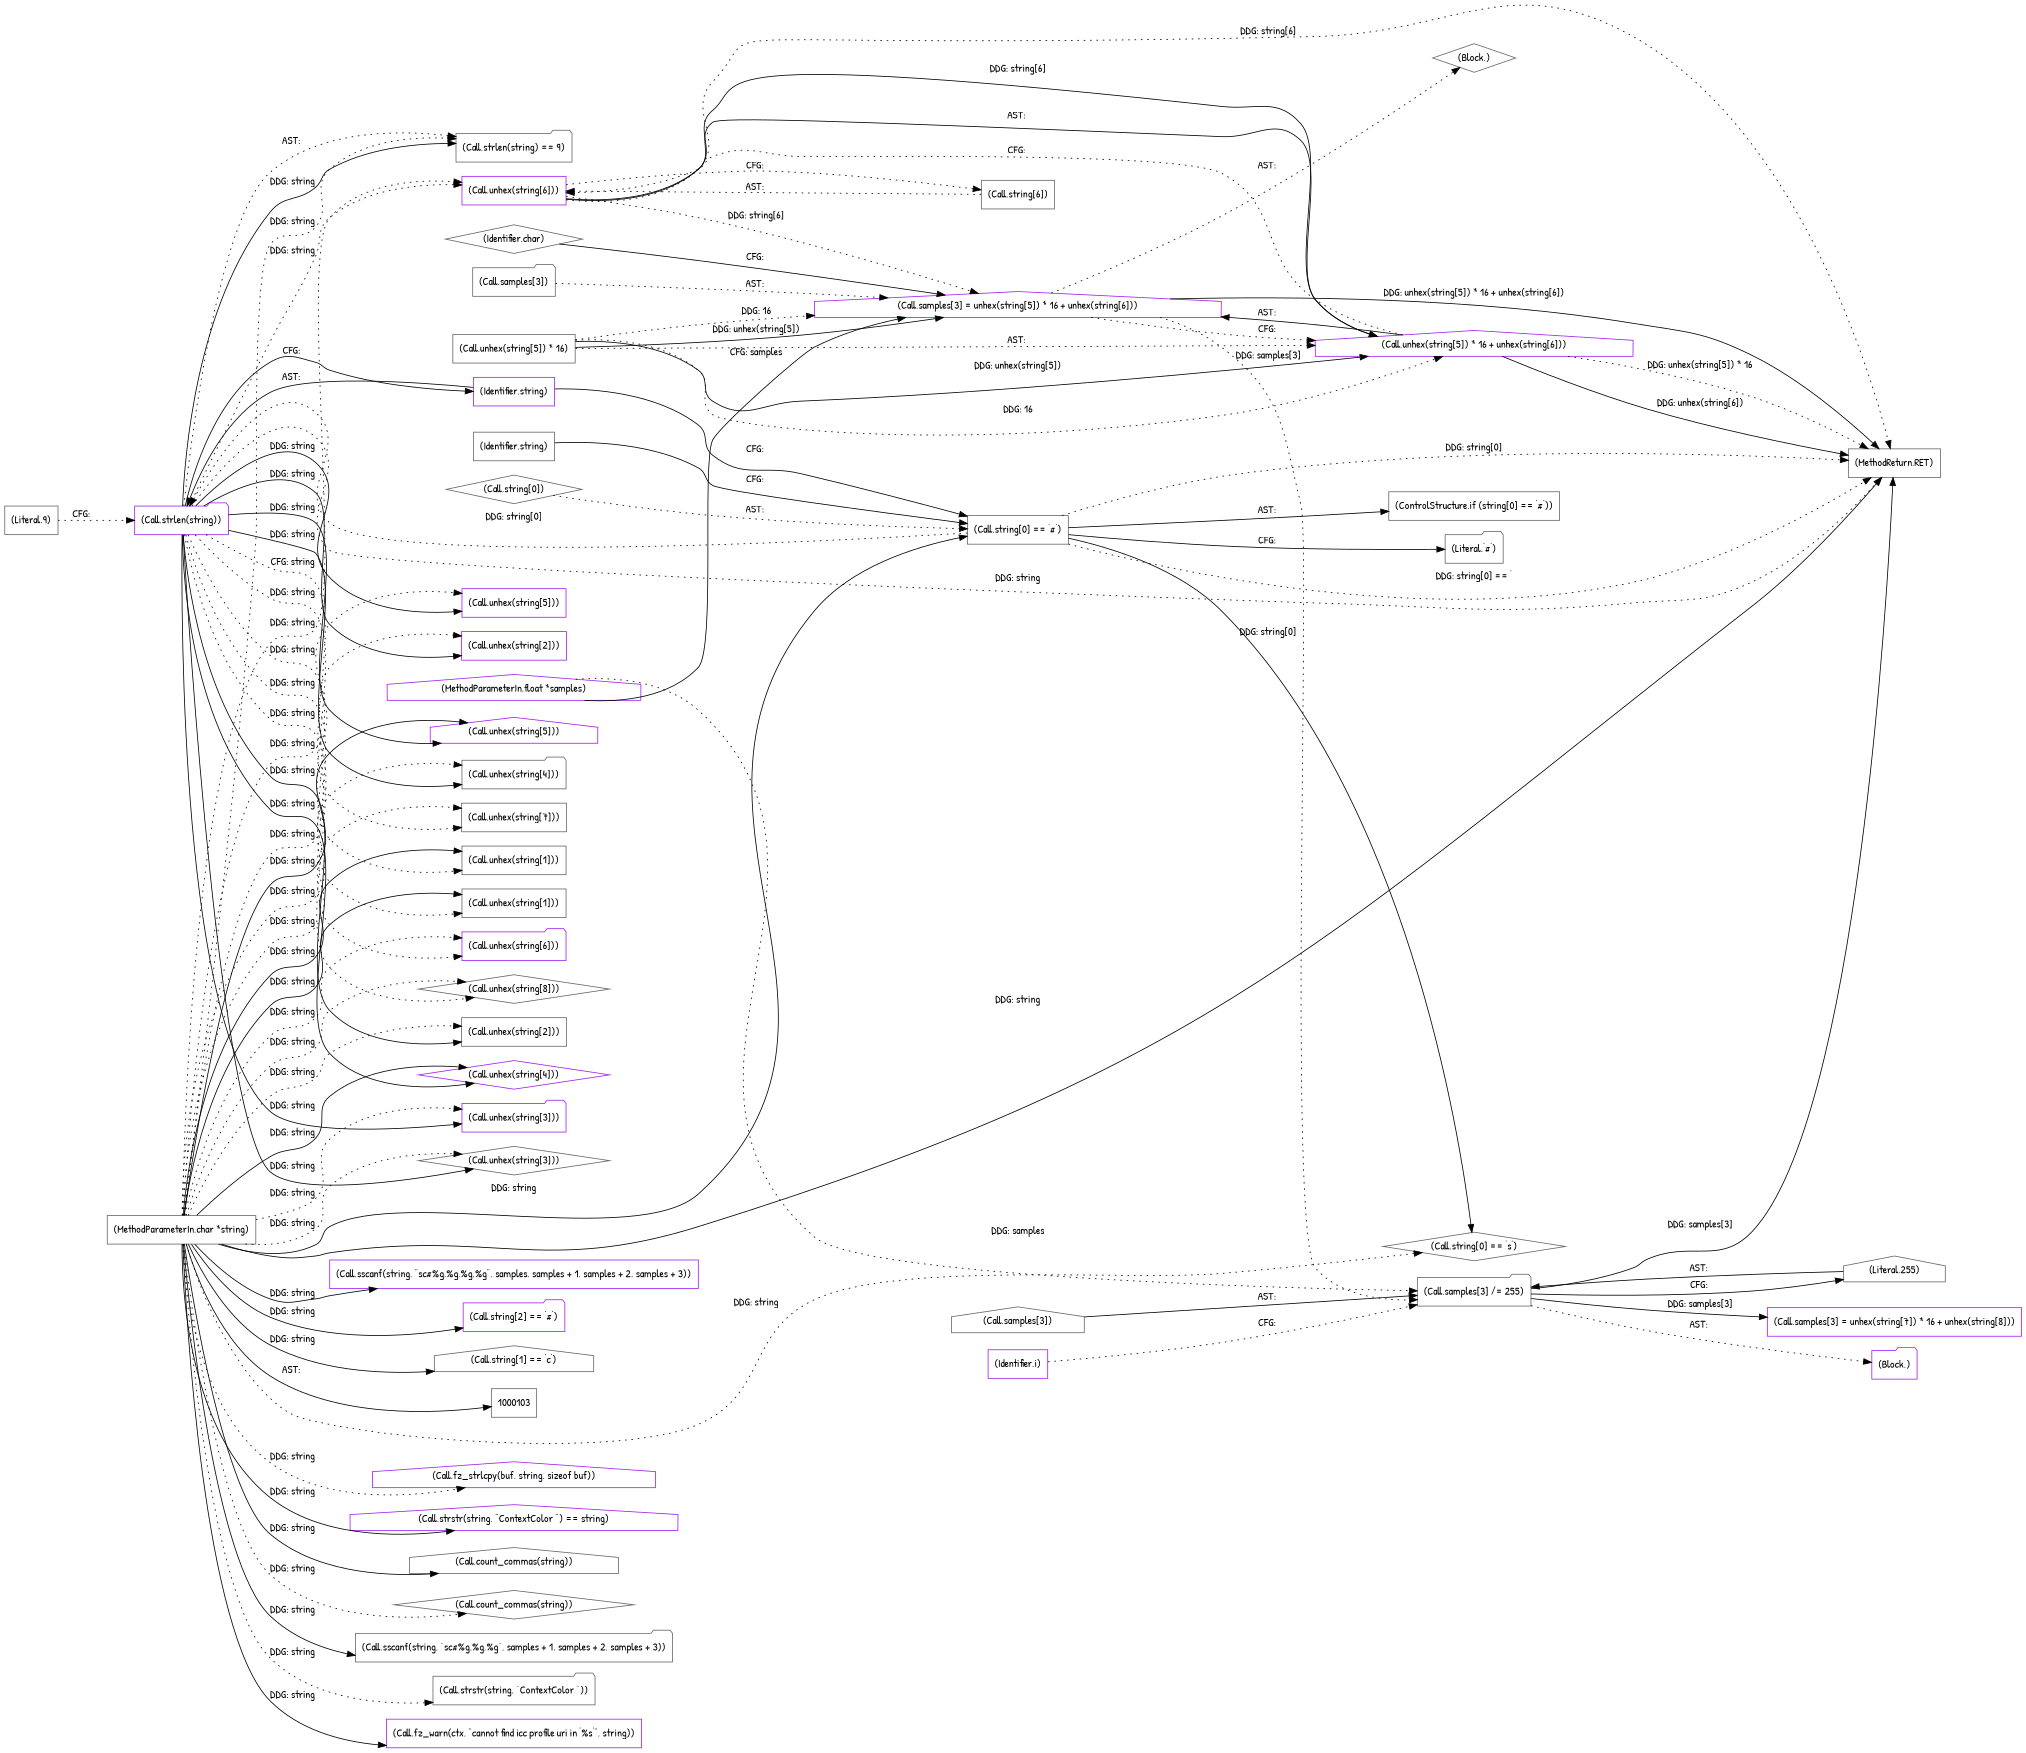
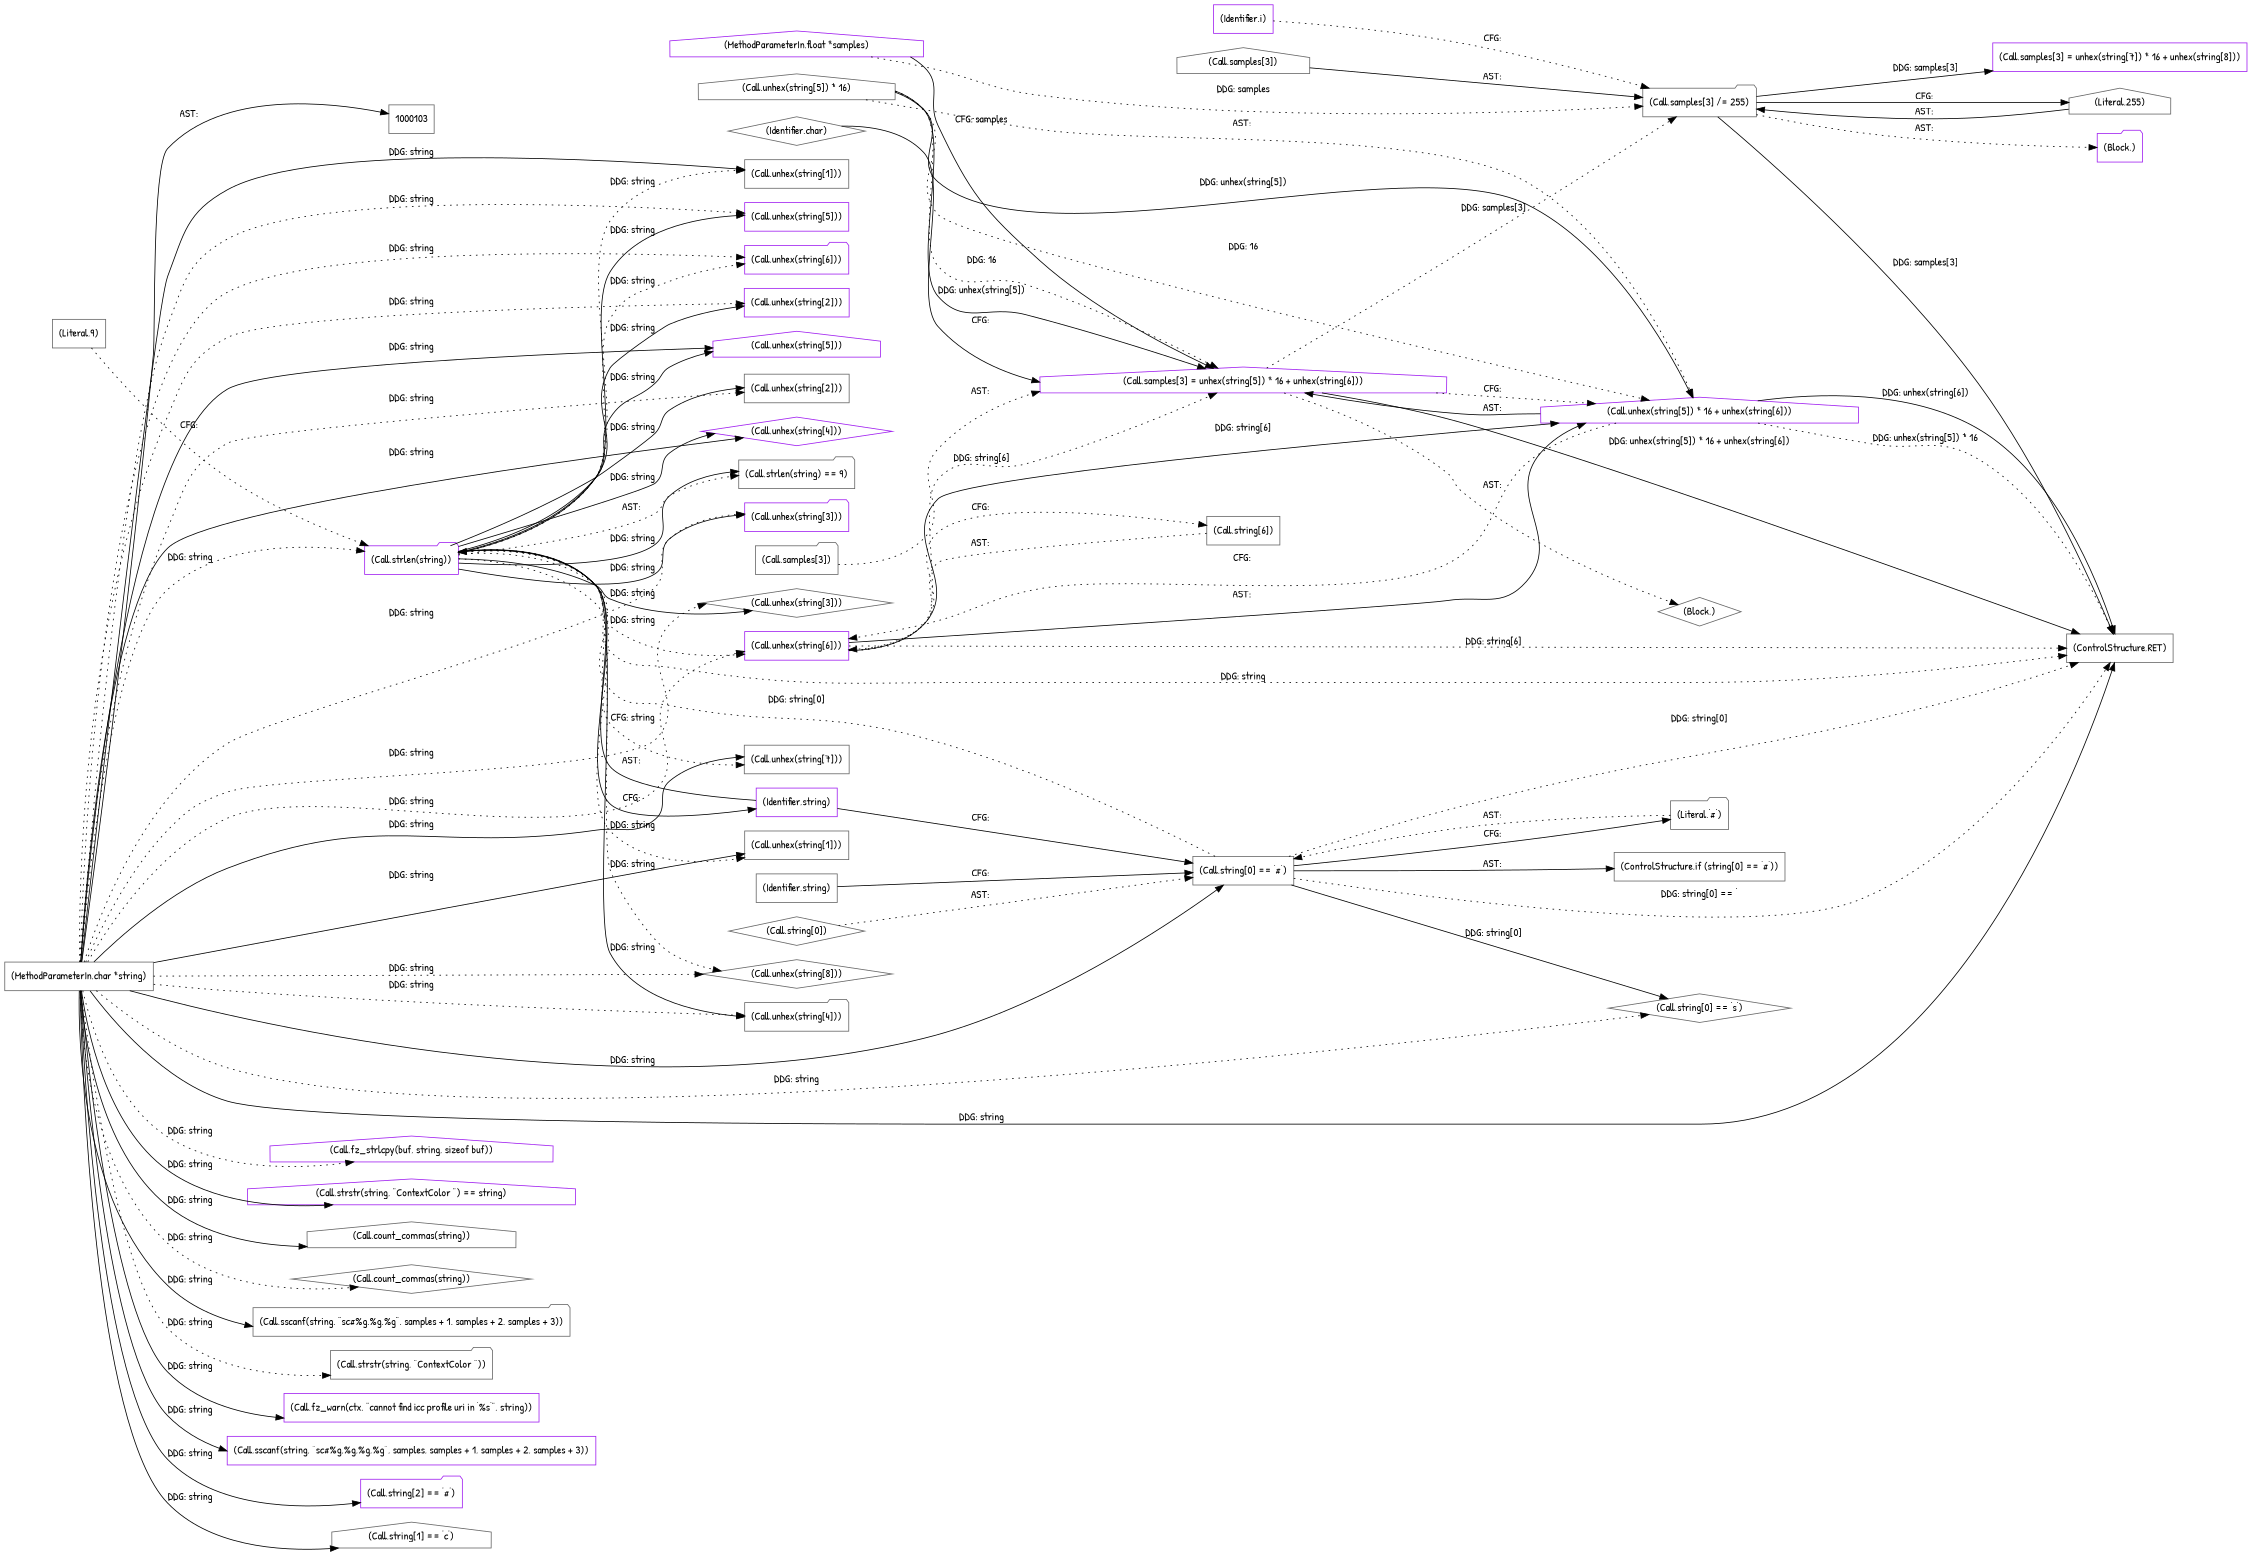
  digraph {
    fontname="Patrick Hand"
    rankdir=LR
    node [color=gray40 fontname="Patrick Hand" shape=box]
    edge [fontname="Patrick Hand" style=dotted]
    n1 [color=purple label="(Call,unhex(string[6]))"]
    n2 [color=purple label="(Call,samples[3] = unhex(string[5]) * 16 + unhex(string[6]))" shape=house]
    n3 [color=purple label="(Call,unhex(string[5]) * 16 + unhex(string[6]))" shape=house]
    n4 [label="(Call,string[6])"]
-   n5 [label="(MethodReturn,RET)"]
+   n5 [label="(ControlStructure,RET)"]
    n6 [label="(Call,samples[3] /= 255)" shape=folder]
    n7 [label="(Block,)" shape=diamond]
    n8 [color=purple label="(Call,strlen(string))" shape=folder]
    n9 [label="(Call,unhex(string[1]))"]
    n10 [color=purple label="(Call,unhex(string[6]))" shape=folder]
    n11 [color=purple label="(Identifier,string)"]
    n12 [label="(Call,unhex(string[2]))"]
    n13 [color=purple label="(Call,unhex(string[4]))" shape=diamond]
    n14 [color=purple label="(Call,unhex(string[3]))" shape=folder]
    n15 [label="(Call,unhex(string[3]))" shape=diamond]
    n16 [label="(Call,unhex(string[7]))"]
    n17 [label="(Call,unhex(string[1]))"]
    n18 [label="(Call,unhex(string[8]))" shape=diamond]
    n19 [label="(Call,strlen(string) == 9)" shape=folder]
    n20 [color=purple label="(Call,unhex(string[5]))"]
    n21 [color=purple label="(Call,unhex(string[2]))"]
    n22 [color=purple label="(Call,unhex(string[5]))" shape=house]
    n23 [label="(Call,unhex(string[4]))" shape=folder]
    n24 [label="(Call,string[0] == '#')"]
    n25 [label="(Literal,'#')" shape=folder]
    n26 [label="(ControlStructure,if (string[0] == '#'))"]
    n27 [label="(Call,string[0] == 's')" shape=diamond]
    n28 [label="(MethodParameterIn,char *string)"]
    n29 [color=purple label="(Call,fz_strlcpy(buf, string, sizeof buf))" shape=house]
    n30 [color=purple label="(Call,strstr(string, \"ContextColor \") == string)" shape=house]
    n31 [label="(Call,count_commas(string))" shape=house]
    n32 [label="(Call,count_commas(string))" shape=diamond]
    n33 [label="(Call,sscanf(string, \"sc#%g,%g,%g\", samples + 1, samples + 2, samples + 3))" shape=folder]
    n34 [label="(Call,strstr(string, \"ContextColor \"))" shape=folder]
    n35 [color=purple label="(Call,fz_warn(ctx, \"cannot find icc profile uri in '%s'\", string))"]
    n36 [color=purple label="(Call,sscanf(string, \"sc#%g,%g,%g,%g\", samples, samples + 1, samples + 2, samples + 3))"]
    n37 [color=purple label="(Call,string[2] == '#')" shape=folder]
    n38 [label="(Call,string[1] == 'c')" shape=house]
    1000103
    n40 [color=purple label="(Block,)" shape=folder]
    n41 [label="(Literal,255)" shape=house]
    n42 [color=purple label="(Call,samples[3] = unhex(string[7]) * 16 + unhex(string[8]))"]
    n43 [color=purple label="(Identifier,i)"]
    n44 [label="(Call,samples[3])" shape=house]
    n45 [label="(Identifier,string)"]
    n46 [label="(Identifier,char)" shape=diamond]
-   n47 [label="(Call,unhex(string[5]) * 16)"]
+   n47 [label="(Call,unhex(string[5]) * 16)" shape=house]
    n48 [label="(Call,samples[3])" shape=folder]
    n49 [color=purple label="(MethodParameterIn,float *samples)" shape=house]
    n50 [label="(Literal,9)"]
    n51 [label="(Call,string[0])" shape=diamond]
    n1 -> n2 [label="DDG: string[6]"]
    n1 -> n3 [label="AST: " style=solid]
    n1 -> n3 [label="DDG: string[6]" style=solid]
    n1 -> n4 [label="CFG: "]
    n1 -> n5 [label="DDG: string[6]"]
    n2 -> n3 [label="CFG: "]
    n2 -> n5 [label="DDG: unhex(string[5]) * 16 + unhex(string[6])" style=solid]
    n2 -> n6 [label="DDG: samples[3]"]
    n2 -> n7 [label="AST: "]
    n3 -> n1 [label="CFG: "]
    n3 -> n2 [label="AST: " style=solid]
    n3 -> n5 [label="DDG: unhex(string[6])" style=solid]
    n3 -> n5 [label="DDG: unhex(string[5]) * 16"]
    n4 -> n1 [label="AST: "]
    n6 -> n5 [label="DDG: samples[3]" style=solid]
    n6 -> n40 [label="AST: "]
    n6 -> n41 [label="CFG: " style=solid]
    n6 -> n42 [label="DDG: samples[3]" style=solid]
    n8 -> n1 [label="DDG: string"]
    n8 -> n5 [label="DDG: string"]
    n8 -> n9 [label="DDG: string"]
    n8 -> n10 [label="DDG: string"]
    n8 -> n11 [label="CFG: " style=solid]
    n8 -> n12 [label="DDG: string" style=solid]
    n8 -> n13 [label="DDG: string" style=solid]
    n8 -> n14 [label="DDG: string" style=solid]
    n8 -> n15 [label="DDG: string" style=solid]
    n8 -> n16 [label="CFG: string"]
    n8 -> n17 [label="DDG: string"]
    n8 -> n18 [label="DDG: string"]
    n8 -> n19 [label="AST: "]
    n8 -> n19 [label="DDG: string" style=solid]
    n8 -> n20 [label="DDG: string" style=solid]
    n8 -> n21 [label="DDG: string" style=solid]
    n8 -> n22 [label="DDG: string" style=solid]
    n8 -> n23 [label="DDG: string" style=solid]
    n11 -> n8 [label="AST: " style=solid]
    n11 -> n24 [label="CFG: " style=solid]
    n24 -> n5 [label="DDG: string[0] == '"]
    n24 -> n5 [label="DDG: string[0]"]
    n24 -> n8 [label="DDG: string[0]"]
    n24 -> n25 [label="CFG: " style=solid]
    n24 -> n26 [label="AST: " style=solid]
    n24 -> n27 [label="DDG: string[0]" style=solid]
+   n25 -> n24 [label="AST: "]
    n28 -> n1 [label="DDG: string"]
    n28 -> n5 [label="DDG: string" style=solid]
-   n28 -> n19 [label="DDG: string"]
+   n28 -> n8 [label="DDG: string"]
    n28 -> n9 [label="DDG: string" style=solid]
    n28 -> n10 [label="DDG: string"]
    n28 -> n12 [label="DDG: string"]
    n28 -> n13 [label="DDG: string" style=solid]
    n28 -> n14 [label="DDG: string"]
    n28 -> n15 [label="DDG: string"]
-   n28 -> n16 [label="DDG: string"]
+   n28 -> n16 [label="DDG: string" style=solid]
    n28 -> n17 [label="DDG: string" style=solid]
    n28 -> n18 [label="DDG: string"]
    n28 -> n20 [label="DDG: string"]
    n28 -> n21 [label="DDG: string"]
    n28 -> n22 [label="DDG: string" style=solid]
    n28 -> n23 [label="DDG: string"]
    n28 -> n24 [label="DDG: string" style=solid]
    n28 -> n27 [label="DDG: string"]
    n28 -> n29 [label="DDG: string"]
    n28 -> n30 [label="DDG: string" style=solid]
    n28 -> n31 [label="DDG: string" style=solid]
    n28 -> n32 [label="DDG: string"]
    n28 -> n33 [label="DDG: string" style=solid]
    n28 -> n34 [label="DDG: string"]
    n28 -> n35 [label="DDG: string" style=solid]
    n28 -> n36 [label="DDG: string" style=solid]
    n28 -> n37 [label="DDG: string" style=solid]
    n28 -> n38 [label="DDG: string" style=solid]
    n28 -> 1000103 [label="AST: " style=solid]
    n41 -> n6 [label="AST: " style=solid]
    n43 -> n6 [label="CFG: "]
    n44 -> n6 [label="AST: " style=solid]
    n45 -> n24 [label="CFG: " style=solid]
    n46 -> n2 [label="CFG: " style=solid]
    n47 -> n2 [label="DDG: unhex(string[5])" style=solid]
    n47 -> n2 [label="DDG: 16"]
    n47 -> n3 [label="AST: "]
    n47 -> n3 [label="DDG: unhex(string[5])" style=solid]
    n47 -> n3 [label="DDG: 16"]
    n48 -> n2 [label="AST: "]
    n49 -> n2 [label="CFG: samples" style=solid]
    n49 -> n6 [label="DDG: samples"]
    n50 -> n8 [label="CFG: "]
    n51 -> n24 [label="AST: "]
  }
